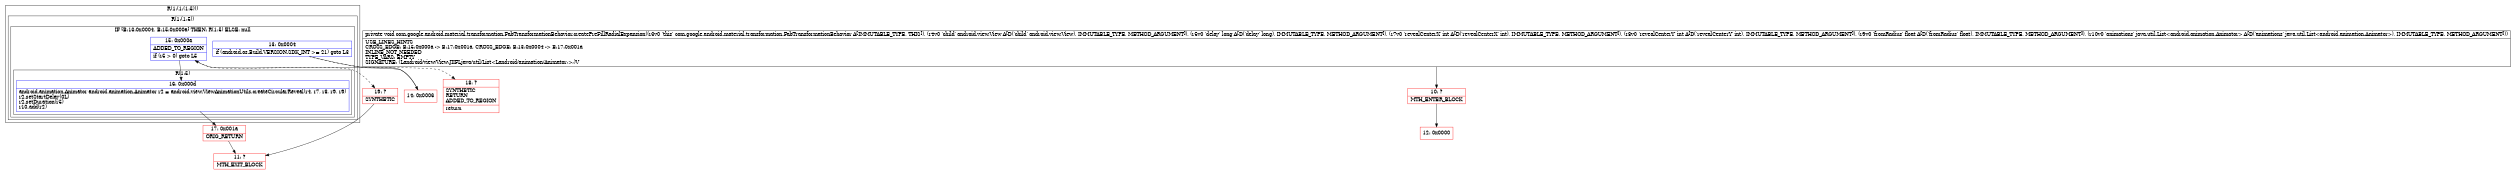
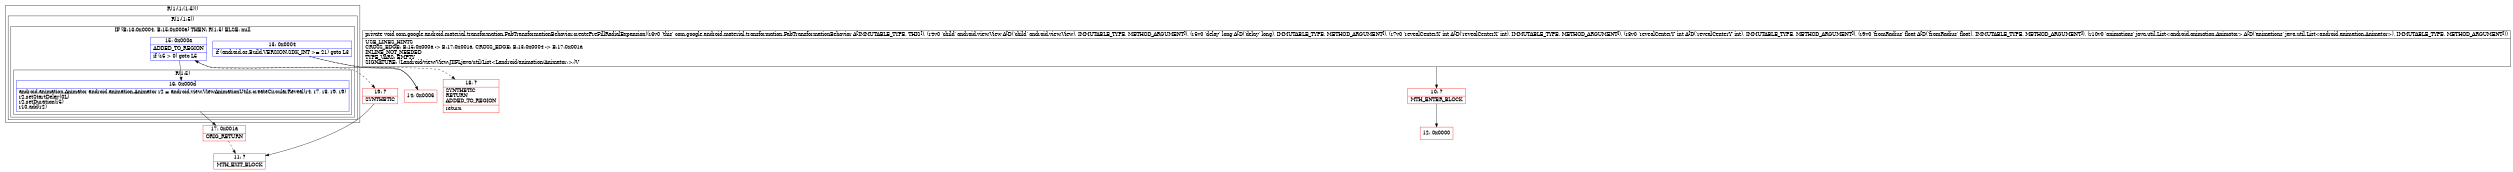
  digraph {
    node [color=red shape=record]
    n1 [color=blue label="{16\:\ 0x000d|android.animation.Animator android.animation.Animator r2 = android.view.ViewAnimationUtils.createCircularReveal(r4, r7, r8, r9, r9)\lr2.setStartDelay(0L)\lr2.setDuration(r5)\lr10.add(r2)\l}"]
    n2 [color=blue label="{13\:\ 0x0004|if (android.os.Build.VERSION.SDK_INT \>= 21) goto L3\l}"]
    n3 [color=blue label="{15\:\ 0x000a|ADDED_TO_REGION\l|if (r5 \> 0) goto L5\l}"]
    n4 [label="{17\:\ 0x001a|ORIG_RETURN\l}"]
    n5 [label="{14\:\ 0x0006}"]
    n6 [label="{18\:\ ?|SYNTHETIC\lRETURN\lADDED_TO_REGION\l|return\l}"]
    n7 [label="{19\:\ ?|SYNTHETIC\l}"]
    n8 [label="{11\:\ ?|MTH_EXIT_BLOCK\l}"]
    n9 [label="{10\:\ ?|MTH_ENTER_BLOCK\l}"]
    n10 [label="{12\:\ 0x0000}"]
    n11 [label="{private void com.google.android.material.transformation.FabTransformationBehavior.createPreFillRadialExpansion((r3v0 'this' com.google.android.material.transformation.FabTransformationBehavior A[IMMUTABLE_TYPE, THIS]), (r4v0 'child' android.view.View A[D('child' android.view.View), IMMUTABLE_TYPE, METHOD_ARGUMENT]), (r5v0 'delay' long A[D('delay' long), IMMUTABLE_TYPE, METHOD_ARGUMENT]), (r7v0 'revealCenterX' int A[D('revealCenterX' int), IMMUTABLE_TYPE, METHOD_ARGUMENT]), (r8v0 'revealCenterY' int A[D('revealCenterY' int), IMMUTABLE_TYPE, METHOD_ARGUMENT]), (r9v0 'fromRadius' float A[D('fromRadius' float), IMMUTABLE_TYPE, METHOD_ARGUMENT]), (r10v0 'animations' java.util.List\<android.animation.Animator\> A[D('animations' java.util.List\<android.animation.Animator\>), IMMUTABLE_TYPE, METHOD_ARGUMENT]))  | USE_LINES_HINTS\lCROSS_EDGE: B:15:0x000a \-\> B:17:0x001a, CROSS_EDGE: B:13:0x0004 \-\> B:17:0x001a\lINLINE_NOT_NEEDED\lTYPE_VARS: EMPTY\lSIGNATURE: (Landroid\/view\/View;JIIFLjava\/util\/List\<Landroid\/animation\/Animator;\>;)V\l}" color=""]
    subgraph cluster_1 {
      label="R(1:(1:(1:5)))"
      subgraph cluster_2 {
        label="R(1:(1:5))"
        subgraph cluster_3 {
          label="IF [B:13:0x0004, B:15:0x000a] THEN: R(1:5) ELSE: null"
          n2
          n3
          subgraph cluster_4 {
            label="R(1:5)"
            n1
          }
        }
      }
    }
    n1 -> n4
    n2 -> n5
    n2 -> n6 [style=dashed]
    n3 -> n1
    n3 -> n7 [style=dashed]
-   n4 -> n8
+   n4 -> n8 [style=dashed]
    n5 -> n3
    n7 -> n8
    n9 -> n10
    n11 -> n9
  }
